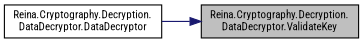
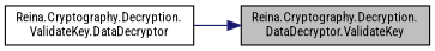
  digraph {
    rankdir=RL
    fontname="Roboto Condensed"
    node [color=black fontname="Roboto Condensed" fontsize=10 shape=record style=filled]
    n1 [fillcolor=grey75 fontcolor=black height=0.2 label="Reina.Cryptography.Decryption.\lDataDecryptor.ValidateKey" width=0.4]
-   n2 [fillcolor=white height=0.2 label="Reina.Cryptography.Decryption.\lDataDecryptor.DataDecryptor" width=0.4]
+   n2 [fillcolor=white height=0.2 label="Reina.Cryptography.Decryption.\lValidateKey.DataDecryptor" width=0.4]
    n1 -> n2 [color=midnightblue dir=back fontname="Roboto Condensed" fontsize=10 labelfontname=FreeSans labelfontsize=10 style=solid]
  }
